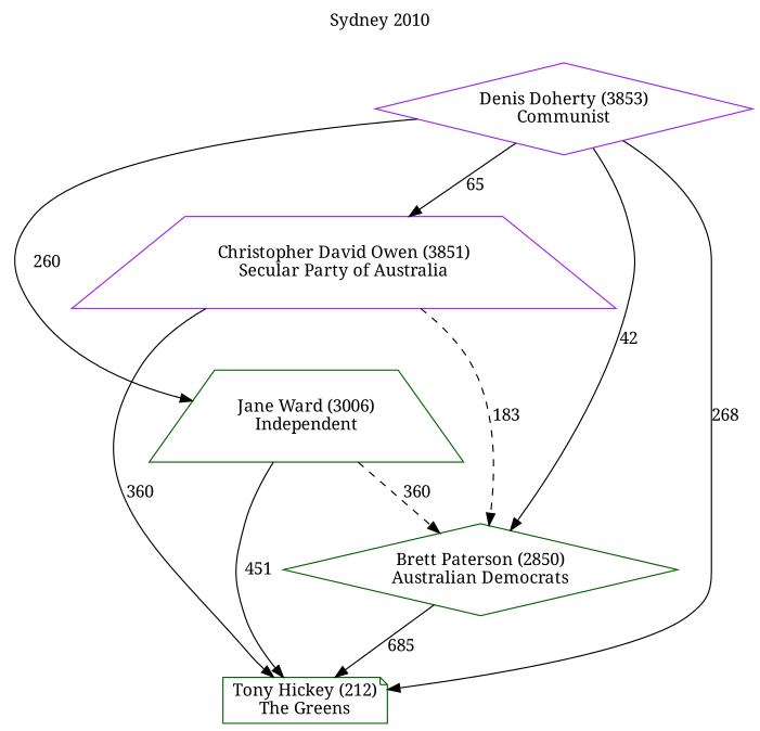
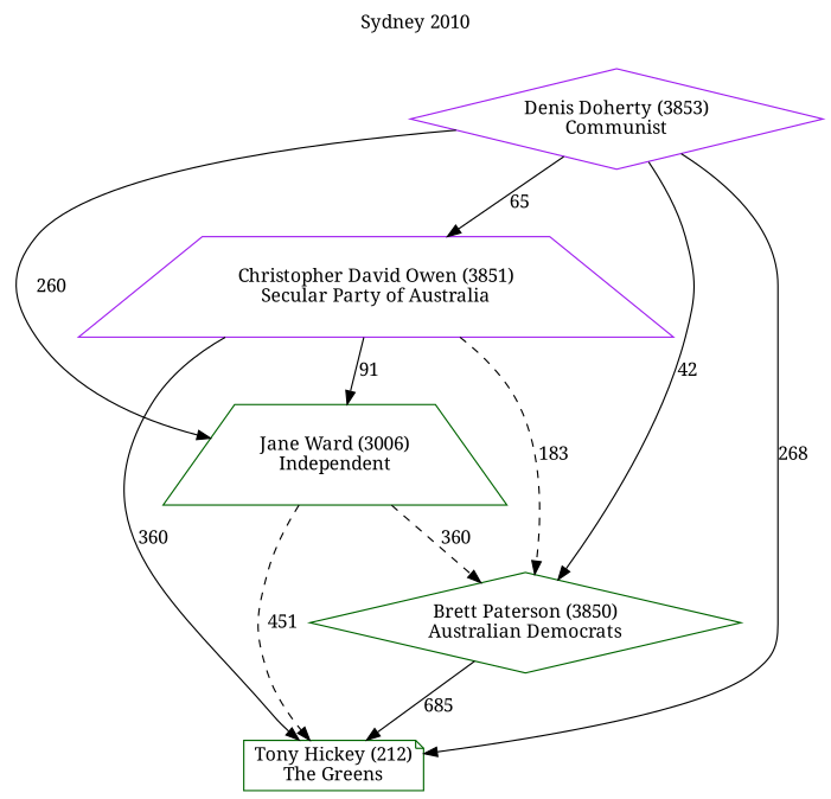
  digraph {
    fontname="Noto Serif"
    label="Sydney 2010"
    labelloc=t
    mclimit=10
    node [color=darkgreen fontname="Noto Serif" shape=diamond]
    edge [fontname="Noto Serif" style=solid]
-   n1 [label="Brett Paterson (2850)\nAustralian Democrats"]
+   n1 [label="Brett Paterson (3850)\nAustralian Democrats"]
    n2 [label="Tony Hickey (212)\nThe Greens" shape=note]
    n3 [color=purple label="Christopher David Owen (3851)\nSecular Party of Australia" shape=trapezium]
    n4 [label="Jane Ward (3006)\nIndependent" shape=trapezium]
    n5 [color=purple label="Denis Doherty (3853)\nCommunist"]
    n1 -> n2 [label=685]
    n3 -> n1 [label=183 style=dashed]
    n3 -> n2 [label=360]
+   n3 -> n4 [label=91]
    n4 -> n1 [label=360 style=dashed]
-   n4 -> n2 [label=451]
+   n4 -> n2 [label=451 style=dashed]
    n5 -> n1 [label=42]
    n5 -> n2 [label=268]
    n5 -> n3 [label=65]
    n5 -> n4 [label=260]
  }
